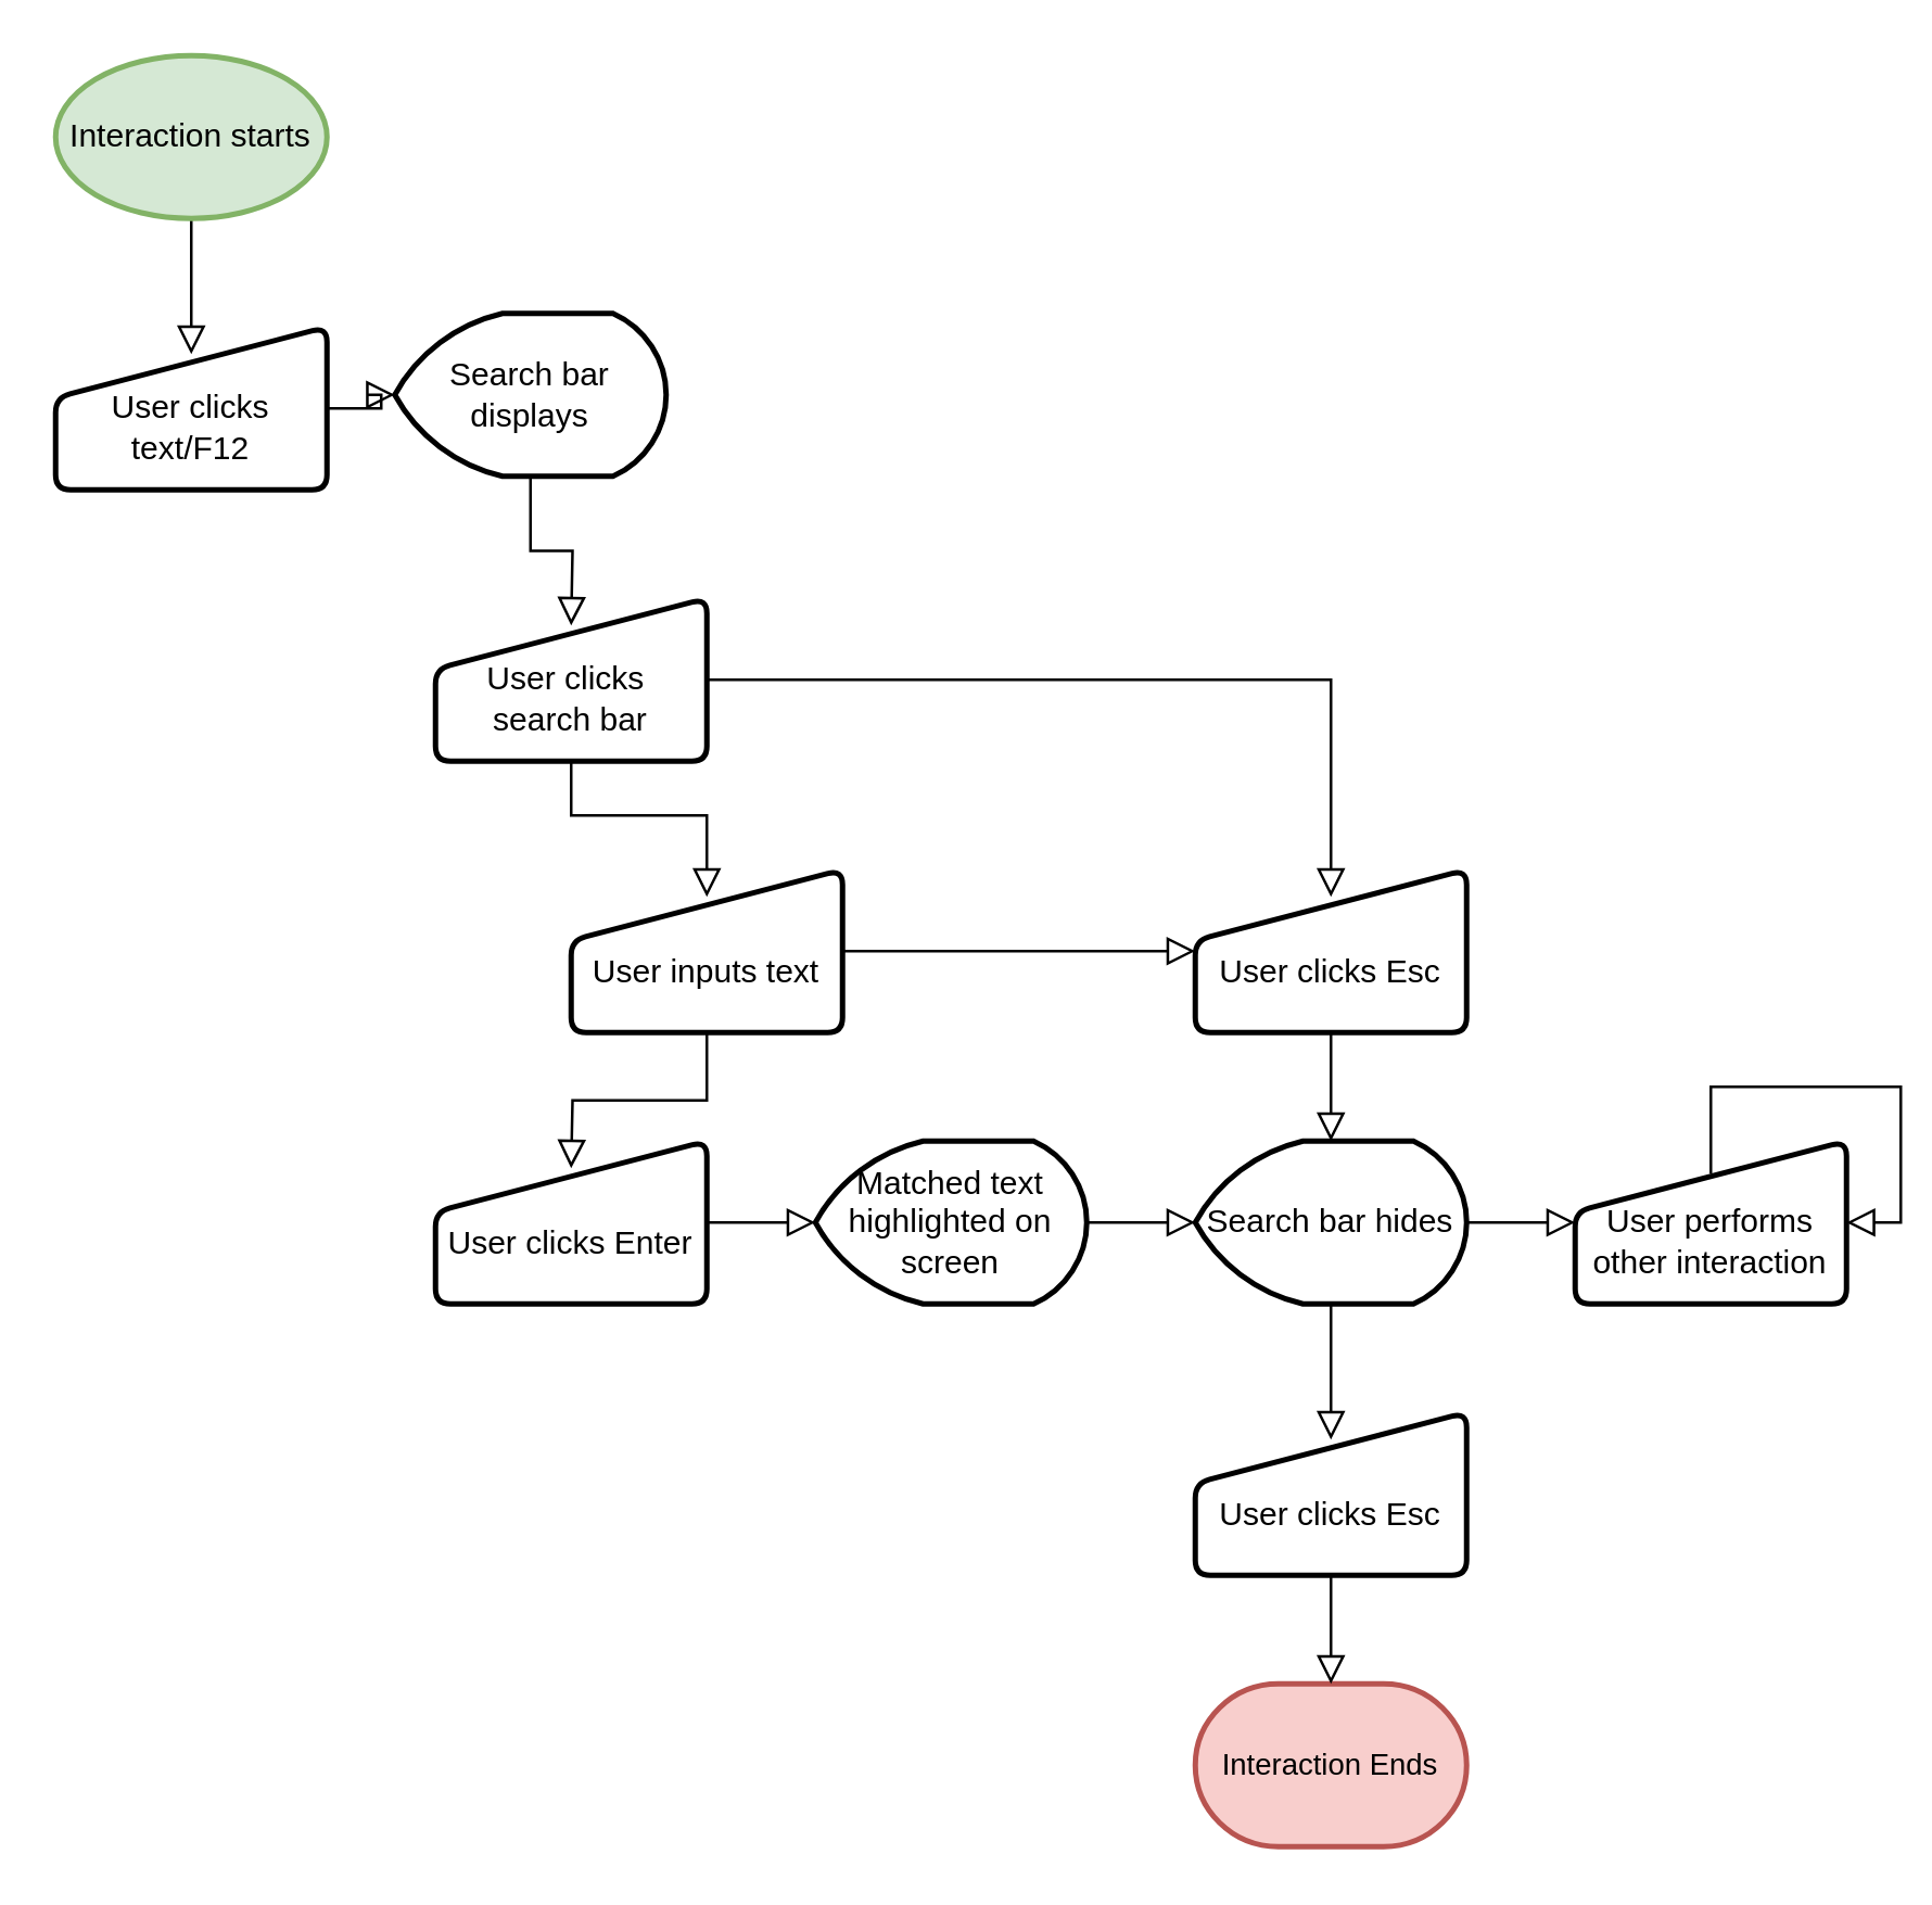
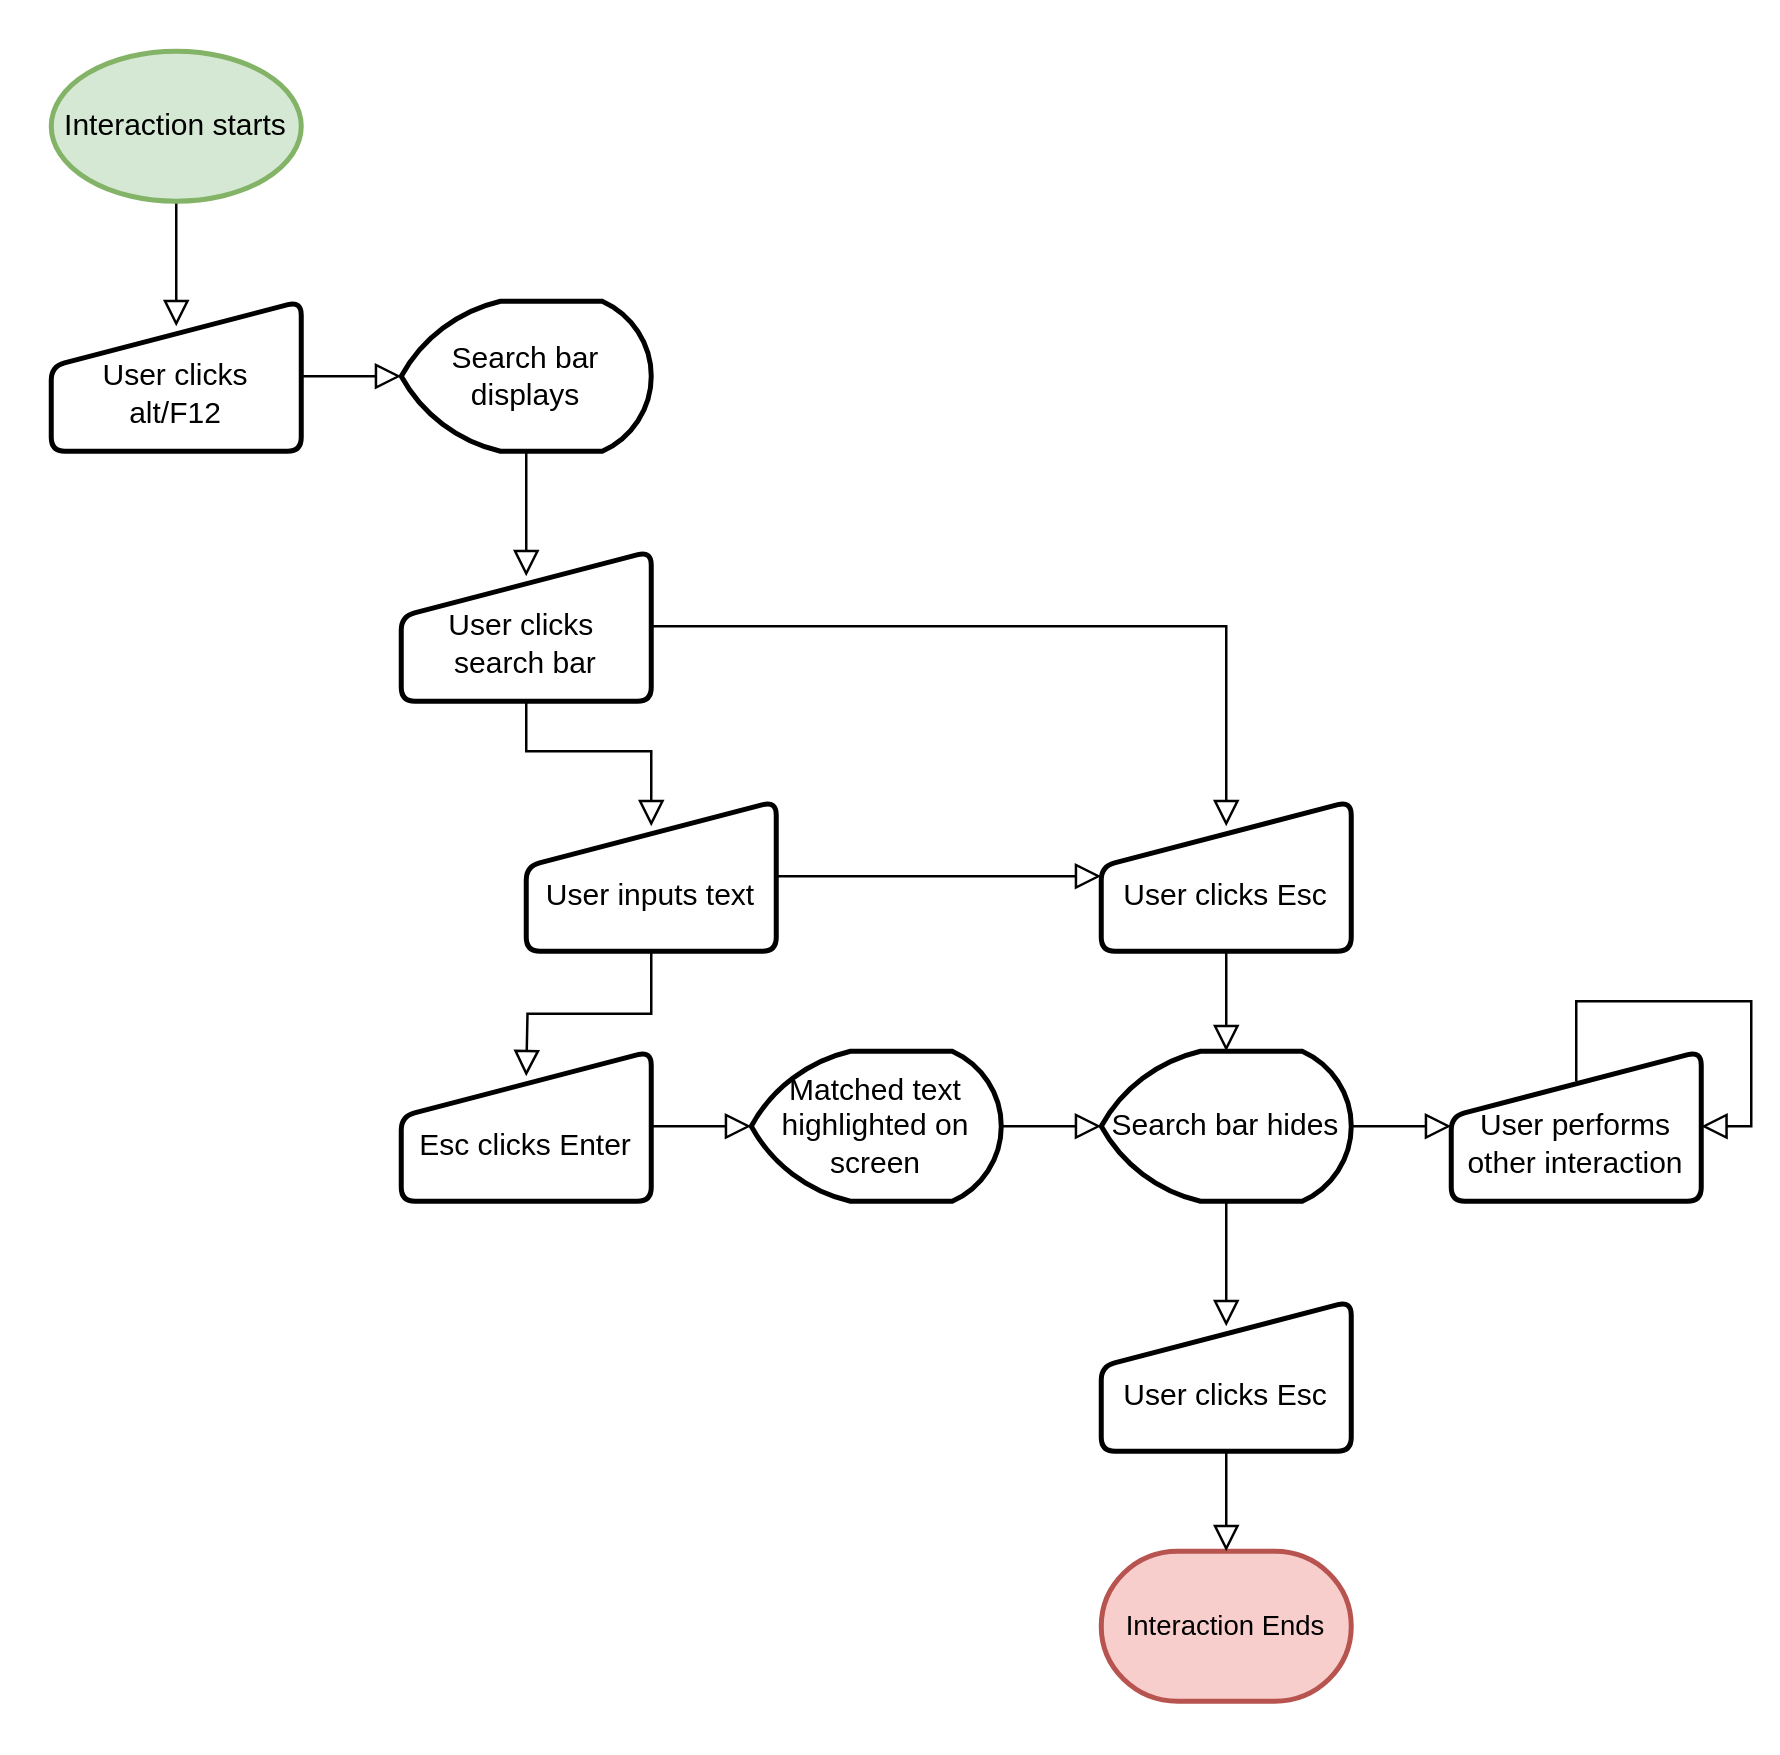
  <mxCell id="0" />
  <mxCell id="1" parent="0" />
  <mxCell id="2" value="" style="rounded=0;html=1;jettySize=auto;orthogonalLoop=1;fontSize=11;endArrow=block;endFill=0;endSize=8;strokeWidth=1;shadow=0;labelBackgroundColor=none;edgeStyle=orthogonalEdgeStyle;fontColor=default;" parent="1" edge="1"><mxGeometry relative="1" as="geometry"><mxPoint x="70" y="80" as="sourcePoint" /><mxPoint x="70" y="130" as="targetPoint" /></mxGeometry></mxCell>
- <mxCell id="3" value="&lt;br&gt;User clicks text/F12" style="html=1;strokeWidth=2;shape=manualInput;whiteSpace=wrap;rounded=1;size=26;arcSize=11;labelBackgroundColor=none;" vertex="1" parent="1"><mxGeometry x="20" y="120" width="100" height="60" as="geometry" /></mxCell>
+ <mxCell id="3" value="&lt;br&gt;User clicks alt/F12" style="html=1;strokeWidth=2;shape=manualInput;whiteSpace=wrap;rounded=1;size=26;arcSize=11;labelBackgroundColor=none;" vertex="1" parent="1"><mxGeometry x="20" y="120" width="100" height="60" as="geometry" /></mxCell>
  <mxCell id="4" value="Interaction starts" style="strokeWidth=2;html=1;shape=mxgraph.flowchart.start_1;whiteSpace=wrap;labelBackgroundColor=none;fillColor=#d5e8d4;strokeColor=#82b366;" vertex="1" parent="1"><mxGeometry x="20" y="20" width="100" height="60" as="geometry" /></mxCell>
  <mxCell id="5" style="edgeStyle=orthogonalEdgeStyle;rounded=0;orthogonalLoop=1;jettySize=auto;html=1;endArrow=block;endFill=0;endSize=8;labelBackgroundColor=none;fontColor=default;entryX=0.5;entryY=0.167;entryDx=0;entryDy=0;entryPerimeter=0;" edge="1" parent="1" source="6" target="21"><mxGeometry relative="1" as="geometry"><mxPoint x="350" y="390" as="targetPoint" /></mxGeometry></mxCell>
  <mxCell id="6" value="&lt;br&gt;&lt;div&gt;User clicks&amp;nbsp;&lt;div&gt;search bar&lt;/div&gt;&lt;/div&gt;" style="html=1;strokeWidth=2;shape=manualInput;whiteSpace=wrap;rounded=1;size=26;arcSize=11;labelBackgroundColor=none;" vertex="1" parent="1"><mxGeometry x="160" y="220" width="100" height="60" as="geometry" /></mxCell>
  <mxCell id="7" style="edgeStyle=orthogonalEdgeStyle;rounded=0;orthogonalLoop=1;jettySize=auto;html=1;endArrow=block;endFill=0;endSize=8;labelBackgroundColor=none;fontColor=default;" edge="1" parent="1" source="8"><mxGeometry relative="1" as="geometry"><mxPoint x="210" y="230" as="targetPoint" /></mxGeometry></mxCell>
- <mxCell id="8" value="Search bar displays" style="strokeWidth=2;html=1;shape=mxgraph.flowchart.display;whiteSpace=wrap;labelBackgroundColor=none;" vertex="1" parent="1"><mxGeometry x="145" y="115" width="100" height="60" as="geometry" /></mxCell>
+ <mxCell id="8" value="Search bar displays" style="strokeWidth=2;html=1;shape=mxgraph.flowchart.display;whiteSpace=wrap;labelBackgroundColor=none;" vertex="1" parent="1"><mxGeometry x="160" y="120" width="100" height="60" as="geometry" /></mxCell>
  <mxCell id="9" style="edgeStyle=orthogonalEdgeStyle;shape=connector;rounded=0;orthogonalLoop=1;jettySize=auto;html=1;strokeColor=default;align=center;verticalAlign=middle;fontFamily=Helvetica;fontSize=11;fontColor=default;labelBackgroundColor=none;endArrow=block;endFill=0;endSize=8;" edge="1" parent="1" source="11"><mxGeometry relative="1" as="geometry"><mxPoint x="210" y="430" as="targetPoint" /></mxGeometry></mxCell>
  <mxCell id="10" style="edgeStyle=orthogonalEdgeStyle;shape=connector;rounded=0;orthogonalLoop=1;jettySize=auto;html=1;entryX=0;entryY=0.5;entryDx=0;entryDy=0;strokeColor=default;align=center;verticalAlign=middle;fontFamily=Helvetica;fontSize=11;fontColor=default;labelBackgroundColor=none;endArrow=block;endFill=0;endSize=8;" edge="1" parent="1" source="11" target="21"><mxGeometry relative="1" as="geometry" /></mxCell>
  <mxCell id="11" value="&lt;br&gt;User inputs text" style="html=1;strokeWidth=2;shape=manualInput;whiteSpace=wrap;rounded=1;size=26;arcSize=11;labelBackgroundColor=none;" vertex="1" parent="1"><mxGeometry x="210" y="320" width="100" height="60" as="geometry" /></mxCell>
  <mxCell id="12" style="edgeStyle=orthogonalEdgeStyle;rounded=0;orthogonalLoop=1;jettySize=auto;html=1;entryX=0.5;entryY=0.167;entryDx=0;entryDy=0;entryPerimeter=0;endArrow=block;endFill=0;endSize=8;labelBackgroundColor=none;fontColor=default;" edge="1" parent="1" source="6" target="11"><mxGeometry relative="1" as="geometry" /></mxCell>
  <mxCell id="13" value="&lt;br&gt;&lt;div&gt;User clicks Esc&lt;/div&gt;" style="html=1;strokeWidth=2;shape=manualInput;whiteSpace=wrap;rounded=1;size=26;arcSize=11;labelBackgroundColor=none;" vertex="1" parent="1"><mxGeometry x="440" y="520" width="100" height="60" as="geometry" /></mxCell>
  <mxCell id="14" style="edgeStyle=orthogonalEdgeStyle;shape=connector;rounded=0;orthogonalLoop=1;jettySize=auto;html=1;strokeColor=default;align=center;verticalAlign=middle;fontFamily=Helvetica;fontSize=11;fontColor=default;labelBackgroundColor=none;endArrow=block;endFill=0;endSize=8;" edge="1" parent="1" source="15"><mxGeometry relative="1" as="geometry"><mxPoint x="580" y="450" as="targetPoint" /></mxGeometry></mxCell>
  <mxCell id="15" value="Search bar hides" style="strokeWidth=2;html=1;shape=mxgraph.flowchart.display;whiteSpace=wrap;labelBackgroundColor=none;" vertex="1" parent="1"><mxGeometry x="440" y="420" width="100" height="60" as="geometry" /></mxCell>
- <mxCell id="16" value="&lt;div&gt;&lt;br&gt;&lt;/div&gt;User clicks Enter" style="html=1;strokeWidth=2;shape=manualInput;whiteSpace=wrap;rounded=1;size=26;arcSize=11;labelBackgroundColor=none;" vertex="1" parent="1"><mxGeometry x="160" y="420" width="100" height="60" as="geometry" /></mxCell>
+ <mxCell id="16" value="&lt;div&gt;&lt;br&gt;&lt;/div&gt;Esc clicks Enter" style="html=1;strokeWidth=2;shape=manualInput;whiteSpace=wrap;rounded=1;size=26;arcSize=11;labelBackgroundColor=none;" vertex="1" parent="1"><mxGeometry x="160" y="420" width="100" height="60" as="geometry" /></mxCell>
  <mxCell id="17" value="Interaction Ends" style="strokeWidth=2;html=1;shape=mxgraph.flowchart.terminator;whiteSpace=wrap;fontFamily=Helvetica;fontSize=11;labelBackgroundColor=none;fillColor=#f8cecc;strokeColor=#b85450;" vertex="1" parent="1"><mxGeometry x="440" y="620" width="100" height="60" as="geometry" /></mxCell>
  <mxCell id="18" value="&lt;div&gt;&lt;span style=&quot;background-color: initial;&quot;&gt;&lt;font&gt;Matched text highlighted on screen&lt;/font&gt;&lt;/span&gt;&lt;/div&gt;" style="strokeWidth=2;html=1;shape=mxgraph.flowchart.display;whiteSpace=wrap;labelBackgroundColor=none;" vertex="1" parent="1"><mxGeometry x="300" y="420" width="100" height="60" as="geometry" /></mxCell>
  <mxCell id="19" style="edgeStyle=orthogonalEdgeStyle;shape=connector;rounded=0;orthogonalLoop=1;jettySize=auto;html=1;entryX=0;entryY=0.5;entryDx=0;entryDy=0;entryPerimeter=0;strokeColor=default;align=center;verticalAlign=middle;fontFamily=Helvetica;fontSize=11;fontColor=default;labelBackgroundColor=none;endArrow=block;endFill=0;endSize=8;" edge="1" parent="1" source="16" target="18"><mxGeometry relative="1" as="geometry" /></mxCell>
  <mxCell id="20" style="edgeStyle=orthogonalEdgeStyle;shape=connector;rounded=0;orthogonalLoop=1;jettySize=auto;html=1;entryX=0;entryY=0.5;entryDx=0;entryDy=0;entryPerimeter=0;strokeColor=default;align=center;verticalAlign=middle;fontFamily=Helvetica;fontSize=11;fontColor=default;labelBackgroundColor=none;endArrow=block;endFill=0;endSize=8;" edge="1" parent="1" source="18" target="15"><mxGeometry relative="1" as="geometry" /></mxCell>
  <mxCell id="21" value="&lt;br&gt;&lt;div&gt;User clicks Esc&lt;/div&gt;" style="html=1;strokeWidth=2;shape=manualInput;whiteSpace=wrap;rounded=1;size=26;arcSize=11;labelBackgroundColor=none;" vertex="1" parent="1"><mxGeometry x="440" y="320" width="100" height="60" as="geometry" /></mxCell>
  <mxCell id="22" style="edgeStyle=orthogonalEdgeStyle;shape=connector;rounded=0;orthogonalLoop=1;jettySize=auto;html=1;entryX=0.5;entryY=0;entryDx=0;entryDy=0;entryPerimeter=0;strokeColor=default;align=center;verticalAlign=middle;fontFamily=Helvetica;fontSize=11;fontColor=default;labelBackgroundColor=none;endArrow=block;endFill=0;endSize=8;" edge="1" parent="1" source="21" target="15"><mxGeometry relative="1" as="geometry" /></mxCell>
  <mxCell id="23" style="edgeStyle=orthogonalEdgeStyle;shape=connector;rounded=0;orthogonalLoop=1;jettySize=auto;html=1;strokeColor=default;align=center;verticalAlign=middle;fontFamily=Helvetica;fontSize=11;fontColor=default;labelBackgroundColor=none;endArrow=block;endFill=0;endSize=8;" edge="1" parent="1" source="15"><mxGeometry relative="1" as="geometry"><mxPoint x="490" y="530" as="targetPoint" /></mxGeometry></mxCell>
  <mxCell id="24" style="edgeStyle=orthogonalEdgeStyle;shape=connector;rounded=0;orthogonalLoop=1;jettySize=auto;html=1;entryX=0.5;entryY=0;entryDx=0;entryDy=0;entryPerimeter=0;strokeColor=default;align=center;verticalAlign=middle;fontFamily=Helvetica;fontSize=11;fontColor=default;labelBackgroundColor=none;endArrow=block;endFill=0;endSize=8;" edge="1" parent="1" source="13" target="17"><mxGeometry relative="1" as="geometry" /></mxCell>
  <mxCell id="25" style="edgeStyle=orthogonalEdgeStyle;shape=connector;rounded=0;orthogonalLoop=1;jettySize=auto;html=1;entryX=0;entryY=0.5;entryDx=0;entryDy=0;entryPerimeter=0;strokeColor=default;align=center;verticalAlign=middle;fontFamily=Helvetica;fontSize=11;fontColor=default;labelBackgroundColor=none;endArrow=block;endFill=0;endSize=8;" edge="1" parent="1" source="3" target="8"><mxGeometry relative="1" as="geometry" /></mxCell>
  <mxCell id="26" value="&lt;br&gt;&lt;div&gt;User performs other interaction&lt;/div&gt;" style="html=1;strokeWidth=2;shape=manualInput;whiteSpace=wrap;rounded=1;size=26;arcSize=11;labelBackgroundColor=none;" vertex="1" parent="1"><mxGeometry x="580" y="420" width="100" height="60" as="geometry" /></mxCell>
  <mxCell id="27" style="edgeStyle=orthogonalEdgeStyle;shape=connector;rounded=0;orthogonalLoop=1;jettySize=auto;html=1;entryX=1;entryY=0.5;entryDx=0;entryDy=0;strokeColor=default;align=center;verticalAlign=middle;fontFamily=Helvetica;fontSize=11;fontColor=default;labelBackgroundColor=none;endArrow=block;endFill=0;endSize=8;exitX=0.5;exitY=0.2;exitDx=0;exitDy=0;exitPerimeter=0;" edge="1" parent="1" source="26" target="26"><mxGeometry relative="1" as="geometry" /></mxCell>
